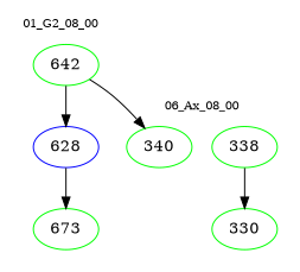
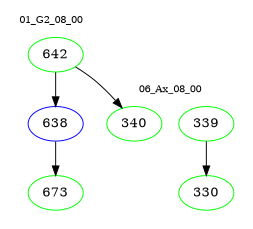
  digraph {
    node [color=green]
    edge [color=black]
-   n1 [label=338]
+   n1 [label=339]
    n2 [label=330]
    n3 [label=340]
    n4 [label=642]
-   n5 [color=blue label=628]
+   n5 [color=blue label=638]
    n6 [label=673]
    subgraph cluster_1 {
      color=white
      fontsize=10
      label="06_Ax_08_00"
      n1
      n2
      n3
    }
    subgraph cluster_2 {
      color=white
      fontsize=10
      label="01_G2_08_00"
      n4
      n5
      n6
    }
    n1 -> n2
    n4 -> n3
    n4 -> n5
    n5 -> n6
  }
